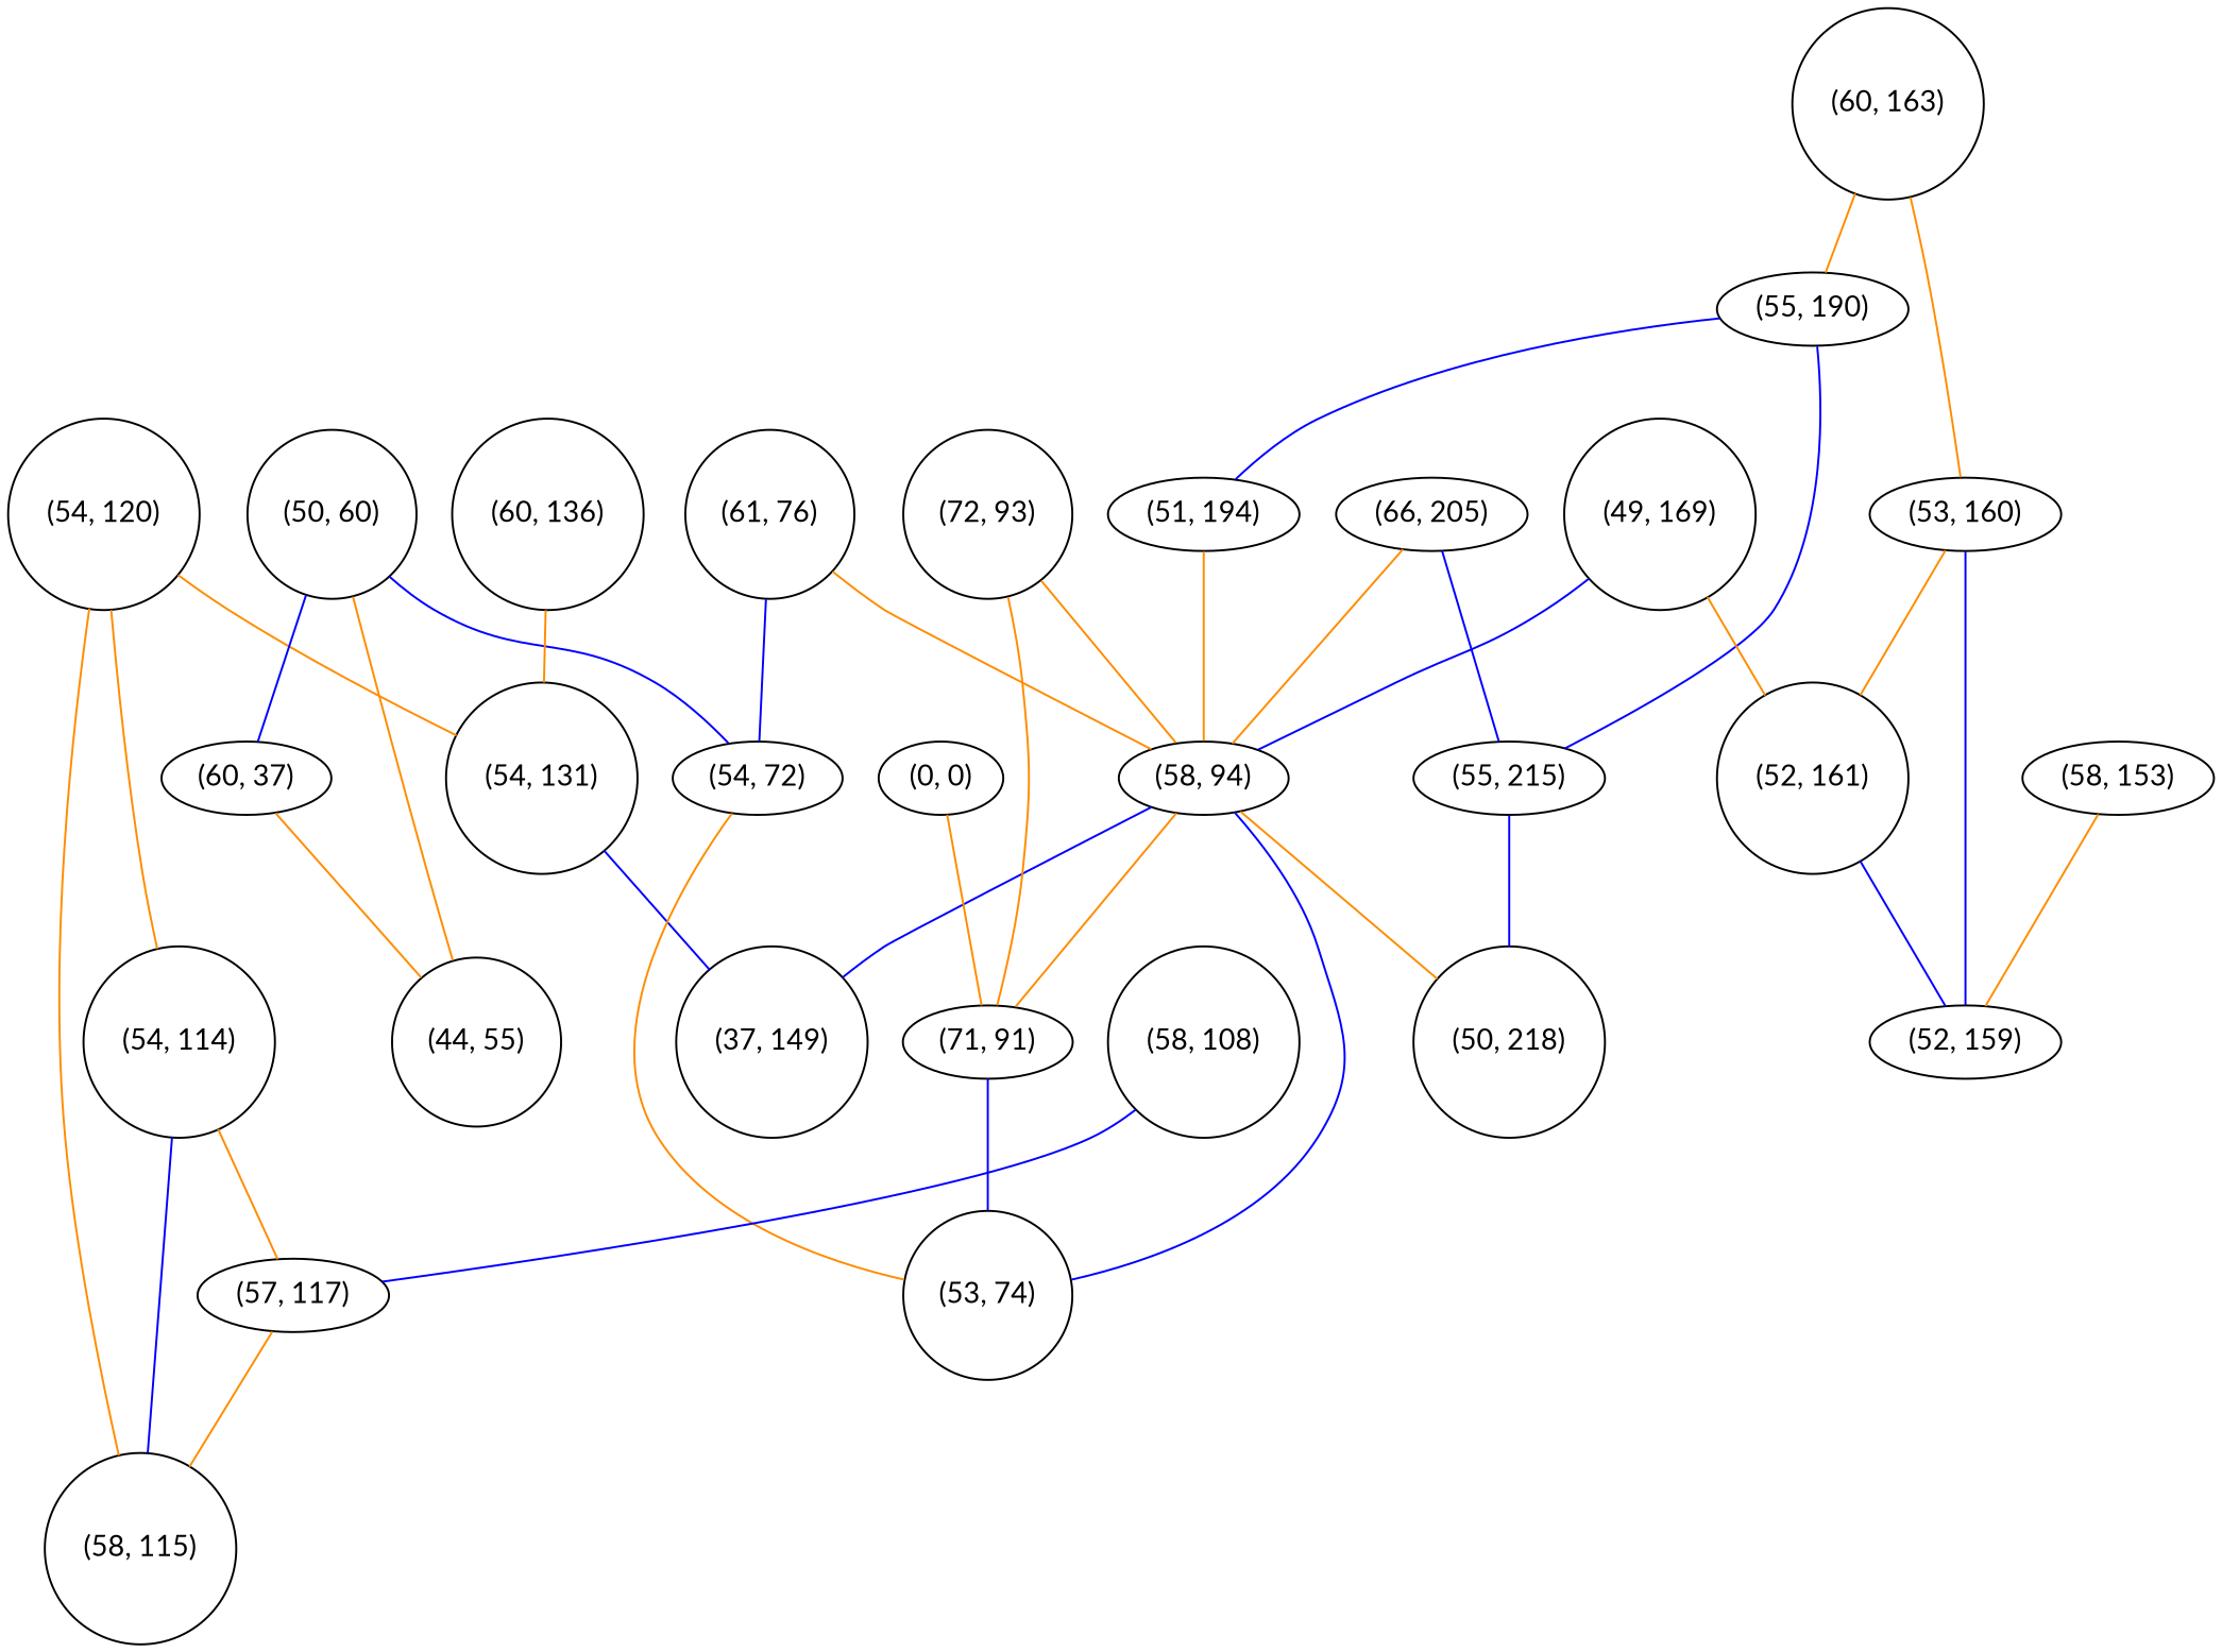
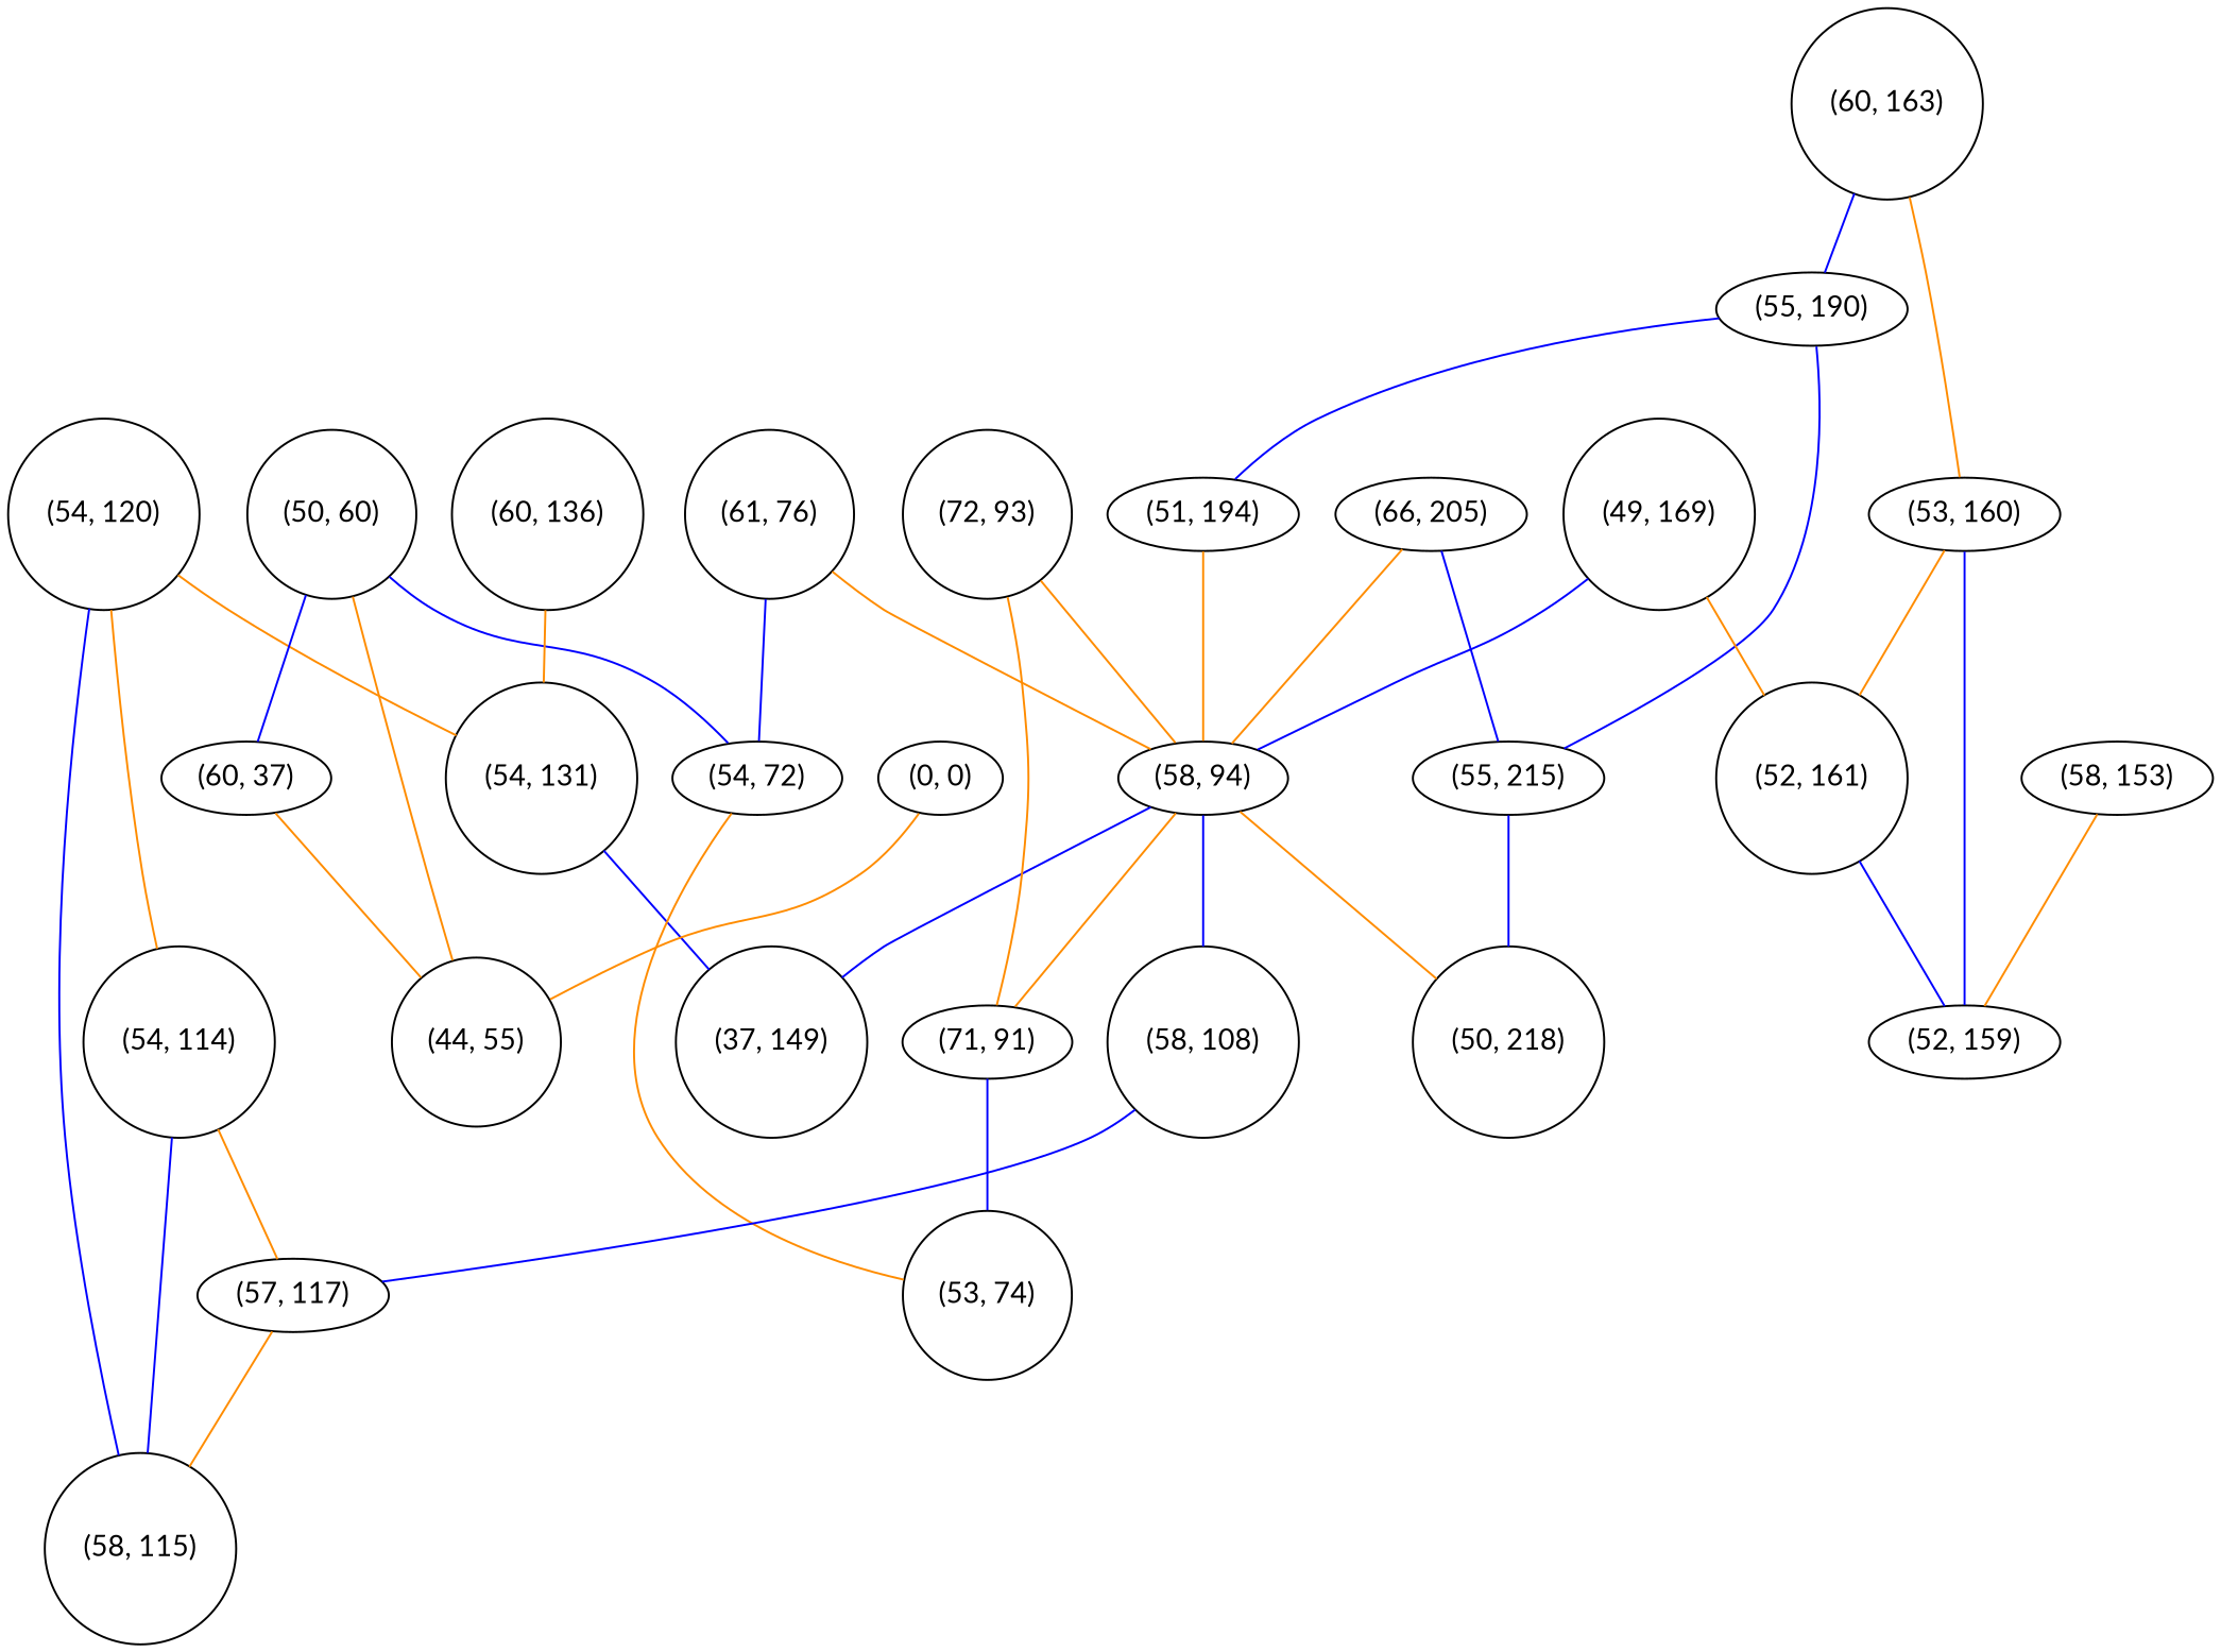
  graph {
    fontname=Lato
    node [fontname=Lato shape=circle]
    edge [color=darkorange fontname=Lato weight=1]
    "(54, 120)"
    "(54, 114)"
    "(54, 131)"
    "(58, 115)"
    n5 [label="(57, 117)" shape=ellipse]
    "(37, 149)"
    "(55, 190)" [shape=ellipse]
    "(60, 163)"
    "(53, 160)" [shape=ellipse]
    "(51, 194)" [shape=ellipse]
    "(55, 215)" [shape=ellipse]
    "(52, 161)"
    "(52, 159)" [shape=ellipse]
    "(58, 94)" [shape=ellipse]
    "(61, 76)"
    "(54, 72)" [shape=ellipse]
    "(71, 91)" [shape=ellipse]
    "(58, 108)"
    "(50, 218)"
    "(53, 74)"
    "(50, 60)"
    "(60, 37)" [shape=ellipse]
    "(44, 55)"
    "(49, 169)"
    "(60, 136)"
    "(58, 153)" [shape=ellipse]
    "(66, 205)" [shape=ellipse]
    "(72, 93)"
    "(0, 0)" [shape=ellipse]
    "(54, 120)" -- "(54, 114)"
    "(54, 120)" -- "(54, 131)"
-   "(54, 120)" -- "(58, 115)"
+   "(54, 120)" -- "(58, 115)" [color=blue]
    "(54, 114)" -- "(58, 115)" [color=blue]
    "(54, 114)" -- n5
    "(54, 131)" -- "(37, 149)" [color=blue]
    n5 -- "(58, 115)"
    "(55, 190)" -- "(51, 194)" [color=blue]
    "(55, 190)" -- "(55, 215)" [color=blue]
-   "(60, 163)" -- "(55, 190)"
+   "(60, 163)" -- "(55, 190)" [color=blue]
    "(60, 163)" -- "(53, 160)"
    "(53, 160)" -- "(52, 161)"
    "(53, 160)" -- "(52, 159)" [color=blue]
    "(51, 194)" -- "(58, 94)" [weight=3]
    "(55, 215)" -- "(50, 218)" [color=blue]
    "(52, 161)" -- "(52, 159)" [color=blue]
    "(58, 94)" -- "(37, 149)" [color=blue weight=3]
    "(58, 94)" -- "(71, 91)" [weight=3]
-   "(58, 94)" -- "(53, 74)" [color=blue weight=3]
+   "(58, 94)" -- "(58, 108)" [color=blue weight=3]
    "(58, 94)" -- "(50, 218)" [weight=3]
    "(61, 76)" -- "(58, 94)"
    "(61, 76)" -- "(54, 72)" [color=blue]
    "(54, 72)" -- "(53, 74)"
    "(71, 91)" -- "(53, 74)" [color=blue weight=3]
    "(58, 108)" -- n5 [color=blue]
    "(50, 60)" -- "(54, 72)" [color=blue]
    "(50, 60)" -- "(60, 37)" [color=blue]
    "(50, 60)" -- "(44, 55)"
    "(60, 37)" -- "(44, 55)"
    "(49, 169)" -- "(52, 161)"
    "(49, 169)" -- "(58, 94)" [color=blue weight=3]
    "(60, 136)" -- "(54, 131)"
    "(58, 153)" -- "(52, 159)"
    "(66, 205)" -- "(55, 215)" [color=blue]
    "(66, 205)" -- "(58, 94)" [weight=3]
    "(72, 93)" -- "(58, 94)" [weight=3]
    "(72, 93)" -- "(71, 91)"
-   "(0, 0)" -- "(71, 91)" [weight=4]
+   "(0, 0)" -- "(44, 55)" [weight=4]
  }
